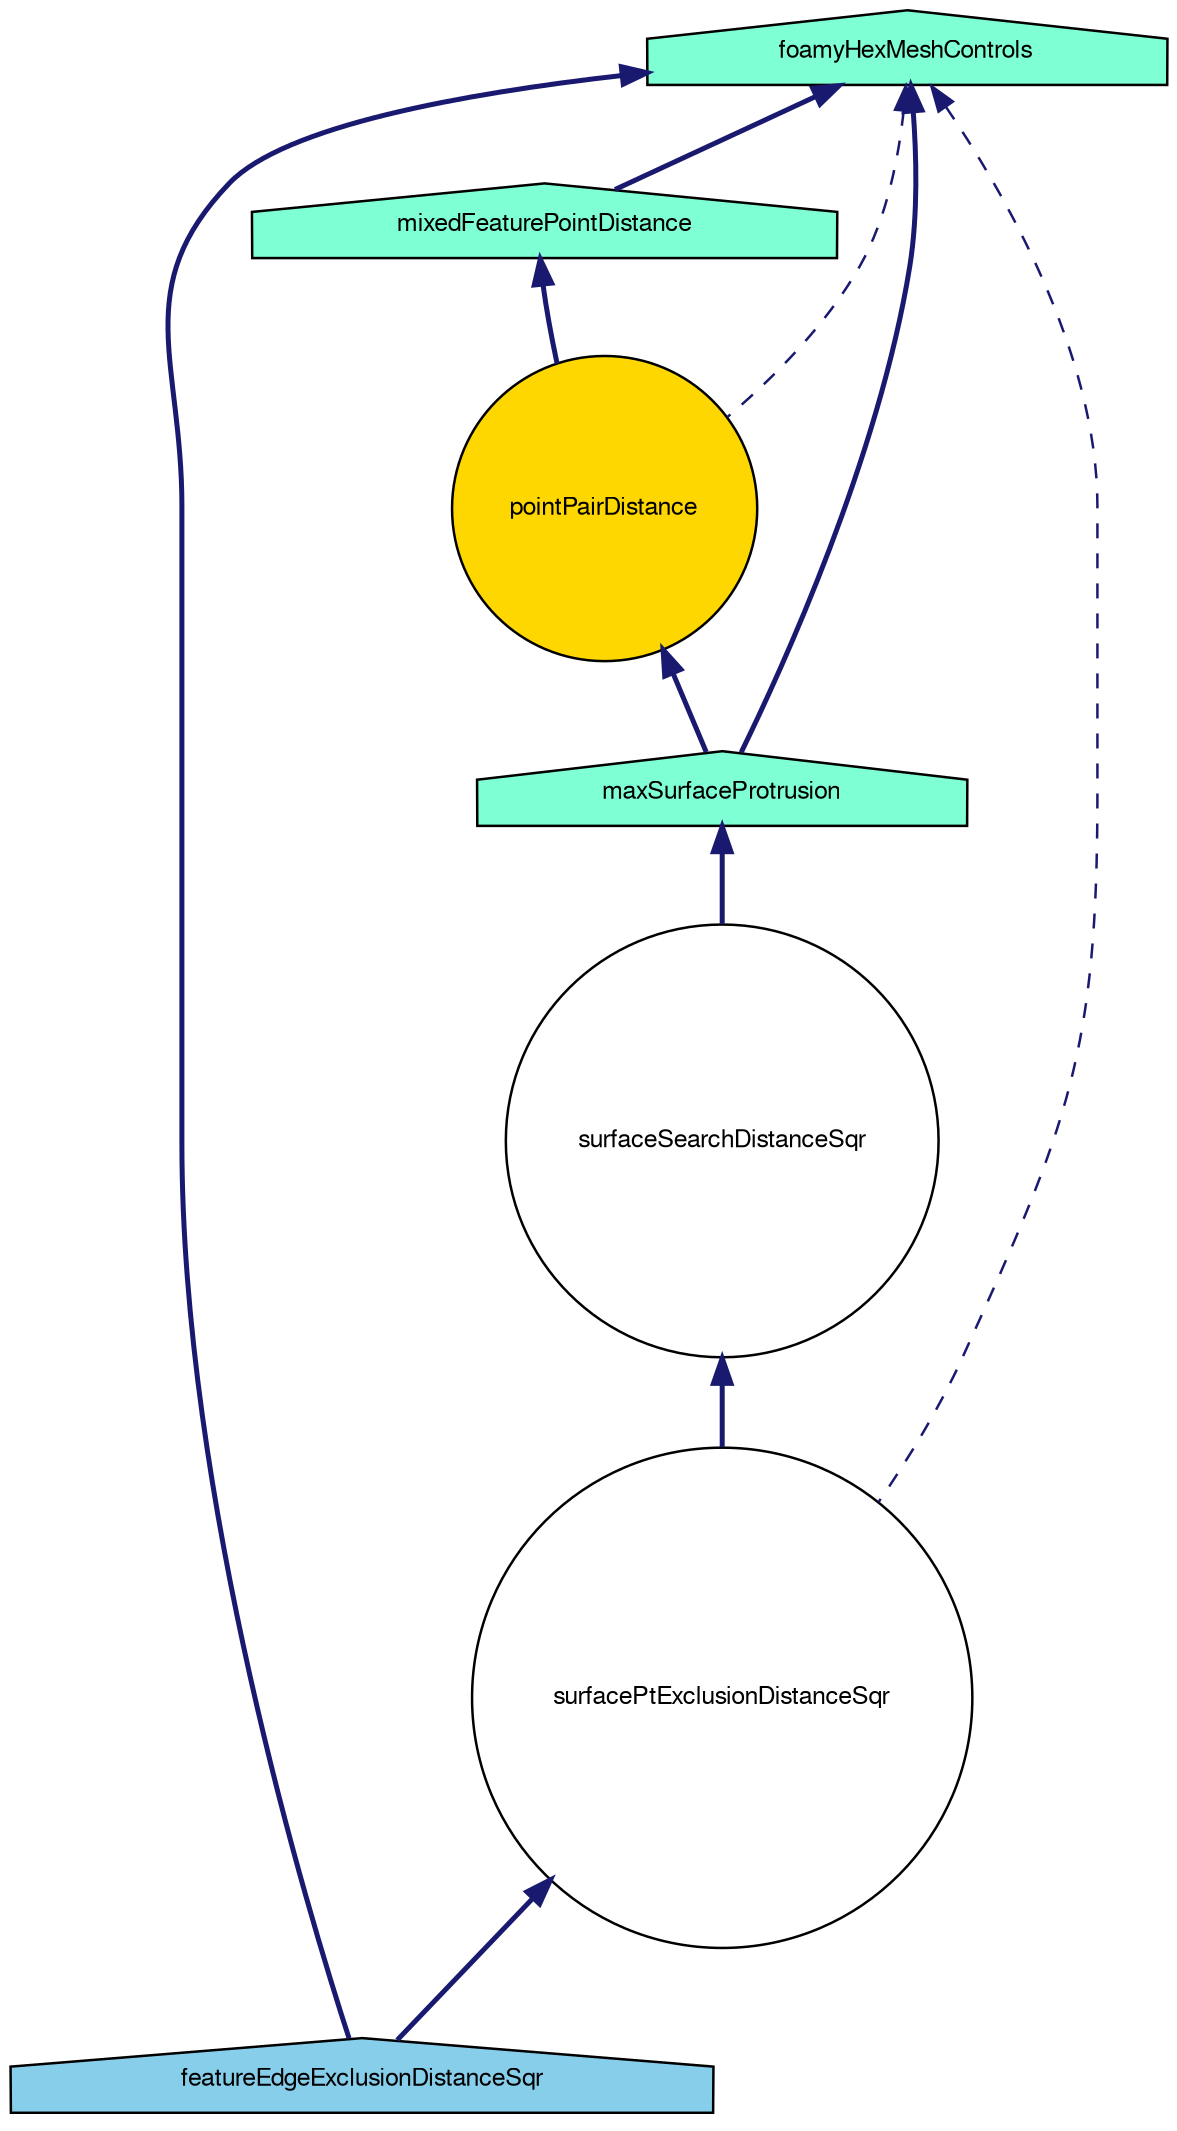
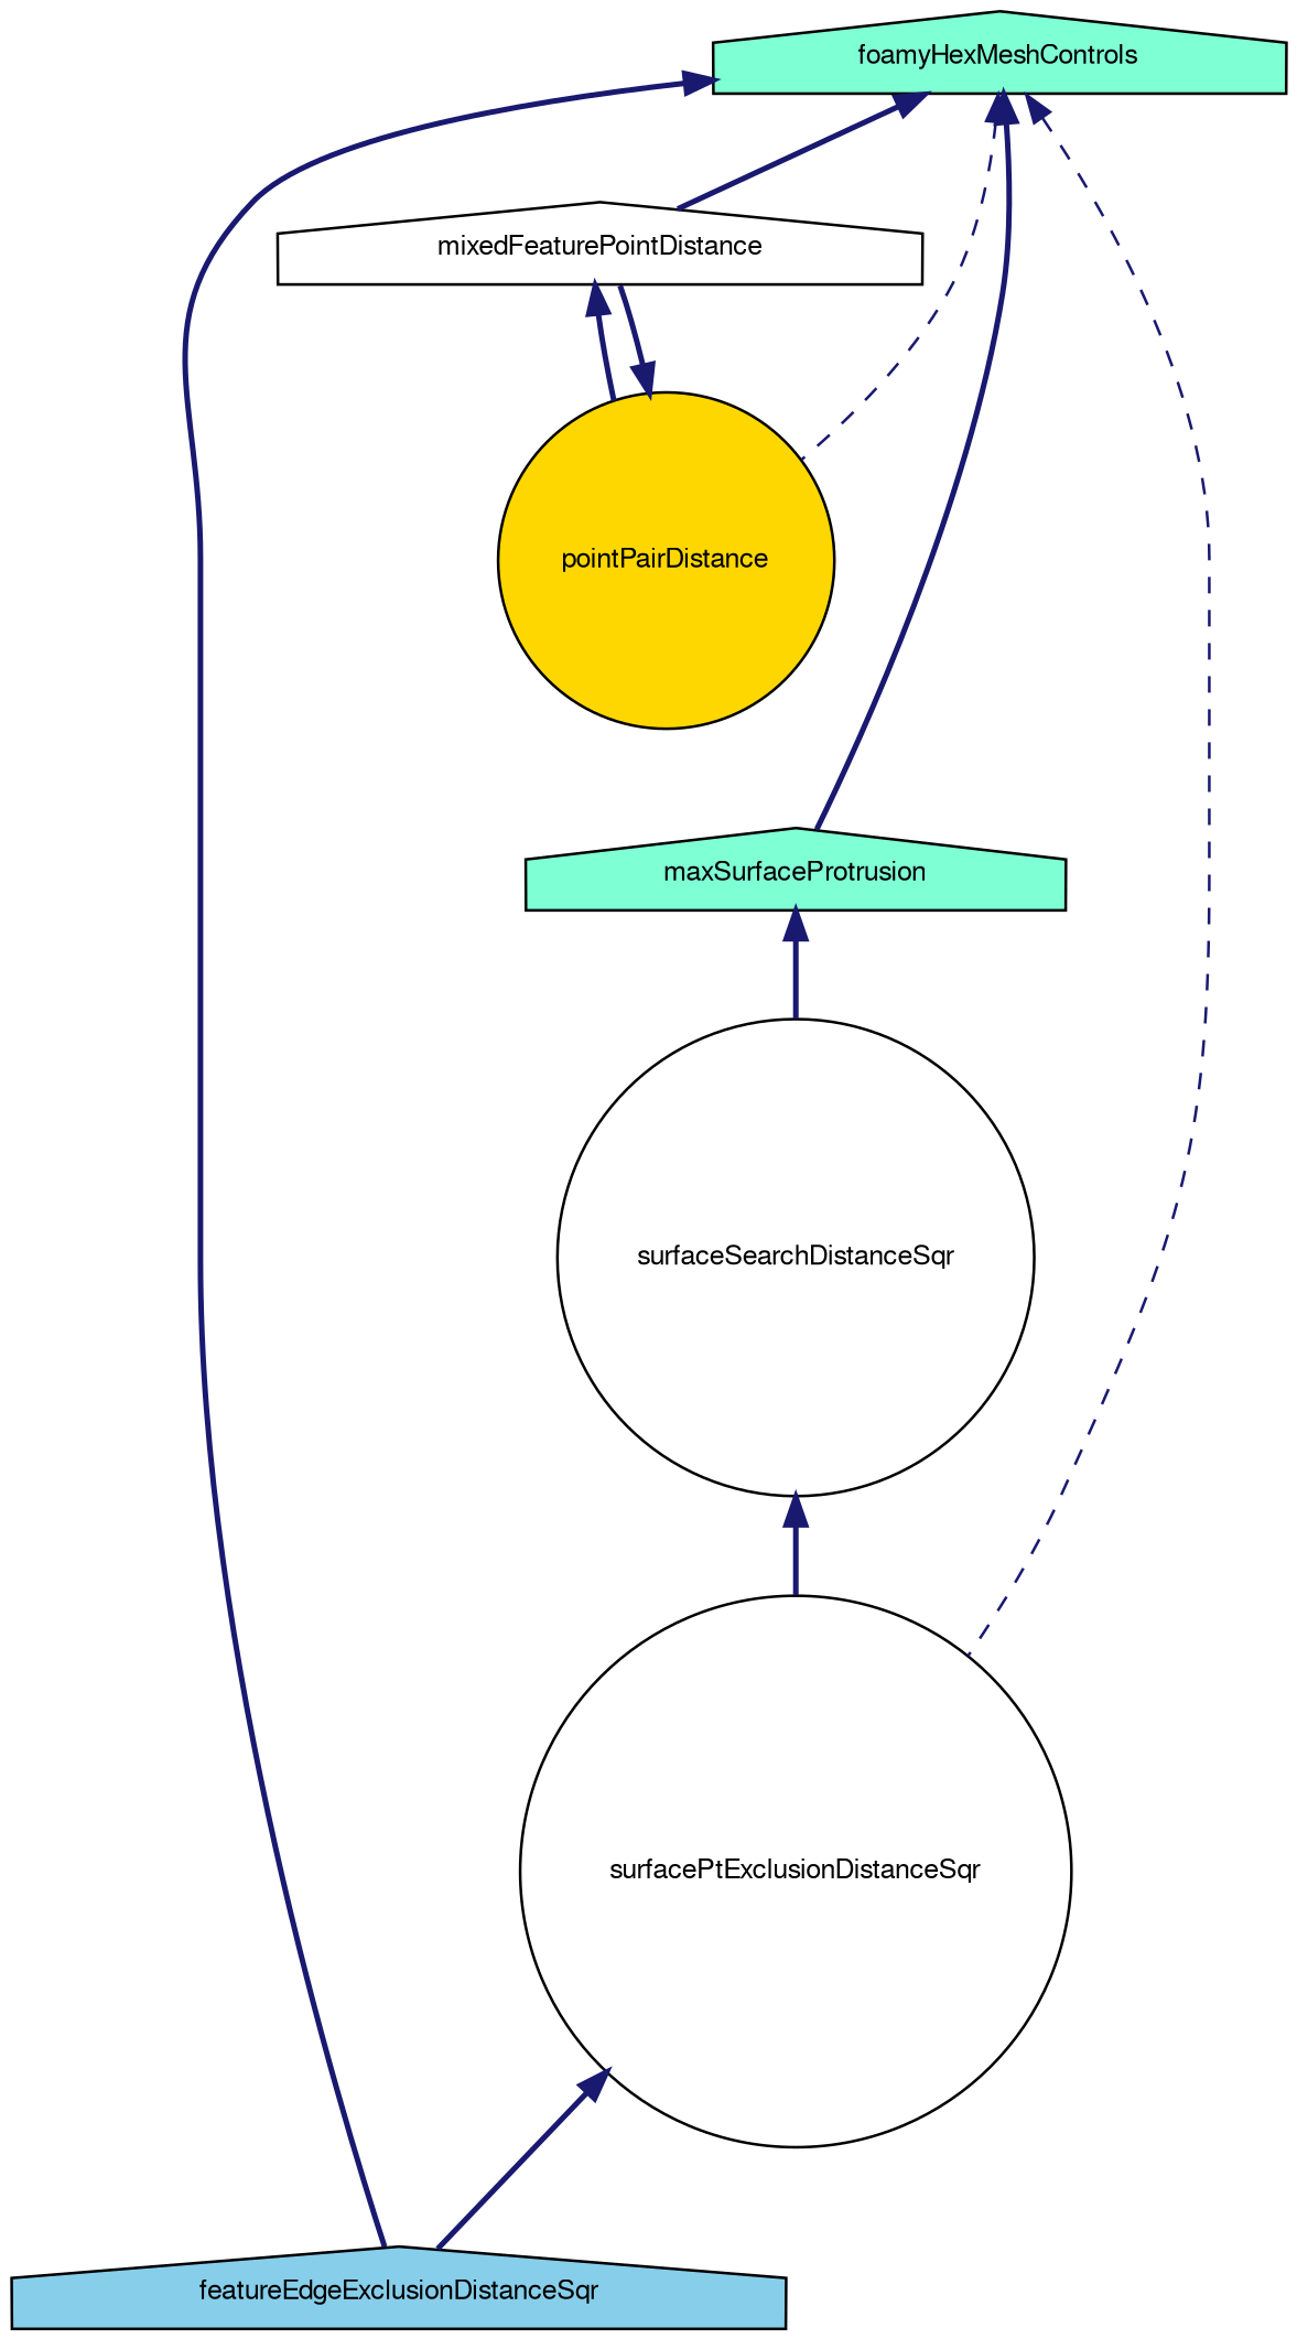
  digraph {
    rankdir=TB
    node [color=black fillcolor=white fontname=FreeSans fontsize=10 shape=house style=filled]
    edge [color=midnightblue dir=back fontname=FreeSans fontsize=10 labelfontname=FreeSans labelfontsize=10 style=bold]
    n1 [fillcolor=aquamarine fontcolor=black height=0.2 label=foamyHexMeshControls width=0.4]
    n2 [fillcolor=skyblue height=0.2 label=featureEdgeExclusionDistanceSqr width=0.4]
-   n3 [fillcolor=aquamarine height=0.2 label=mixedFeaturePointDistance width=0.4]
+   n3 [height=0.2 label=mixedFeaturePointDistance width=0.4]
    n4 [fillcolor=gold height=0.2 label=pointPairDistance shape=circle width=0.4]
    n5 [fillcolor=aquamarine height=0.2 label=maxSurfaceProtrusion width=0.4]
    n6 [height=0.2 label=surfacePtExclusionDistanceSqr shape=circle width=0.4]
    n7 [height=0.2 label=surfaceSearchDistanceSqr shape=circle width=0.4]
    n1 -> n2
    n1 -> n3
    n1 -> n4 [style=dashed]
    n1 -> n5
    n1 -> n6 [style=dashed]
    n3 -> n4
-   n4 -> n5
+   n4 -> n3
    n5 -> n7
    n6 -> n2
    n7 -> n6
  }
